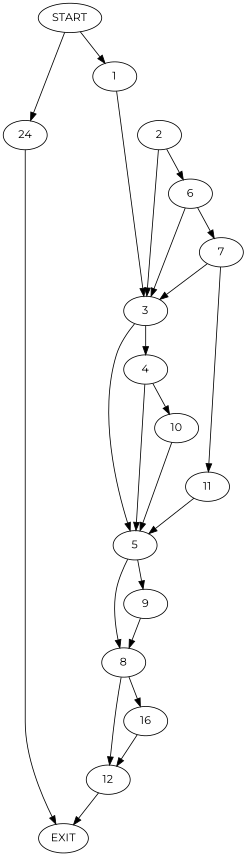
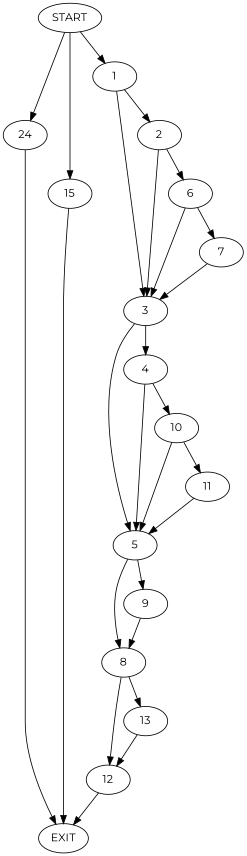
  digraph {
    fontname=Montserrat
    node [fontname=Montserrat]
    edge [fontname=Montserrat]
    n1 [label=START]
    1
    n3 [label=24]
+   15
    2
    3
    n7 [label=EXIT]
    6
    4
    5
    7
    10
    8
    9
    11
    12
-   13 [label=16]
+   13
    n1 -> 1
    n1 -> n3
+   n1 -> 15
+   1 -> 2
    1 -> 3
    n3 -> n7
+   15 -> n7
    2 -> 3
    2 -> 6
    3 -> 4
    3 -> 5
    6 -> 3
    6 -> 7
    4 -> 5
    4 -> 10
    5 -> 8
    5 -> 9
    7 -> 3
    10 -> 5
-   7 -> 11
+   10 -> 11
    8 -> 12
    8 -> 13
    9 -> 8
    11 -> 5
    12 -> n7
    13 -> 12
  }
